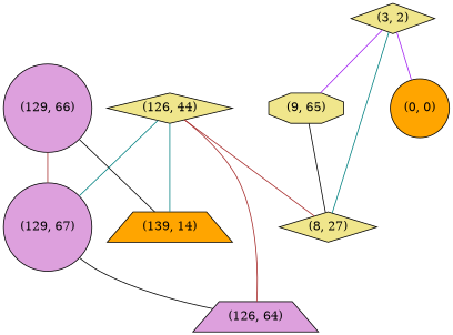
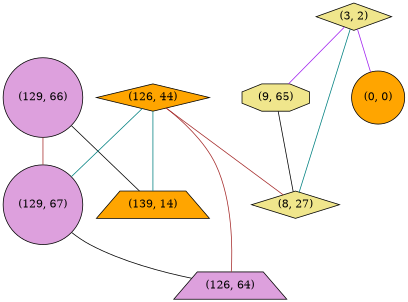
  graph {
    node [fillcolor=khaki shape=circle style=filled]
    edge [color=brown weight=1]
    "(129, 66)" [fillcolor=plum]
    "(129, 67)" [fillcolor=plum]
    "(139, 14)" [fillcolor=orange shape=trapezium]
    "(126, 64)" [fillcolor=plum shape=trapezium]
-   "(126, 44)" [shape=diamond]
+   "(126, 44)" [fillcolor=orange shape=diamond]
    "(8, 27)" [shape=diamond]
    "(3, 2)" [shape=diamond]
    n8 [label="(9, 65)" shape=octagon]
    "(0, 0)" [fillcolor=orange]
    "(129, 66)" -- "(129, 67)"
    "(129, 66)" -- "(139, 14)" [color=black]
    "(129, 67)" -- "(126, 64)" [color=black]
    "(126, 44)" -- "(129, 67)" [color=teal weight=3]
    "(126, 44)" -- "(139, 14)" [color=teal weight=3]
    "(126, 44)" -- "(126, 64)" [weight=3]
    "(126, 44)" -- "(8, 27)"
    "(3, 2)" -- "(8, 27)" [color=teal weight=3]
    "(3, 2)" -- n8 [color=purple]
    "(3, 2)" -- "(0, 0)" [color=purple weight=4]
    n8 -- "(8, 27)" [color=black weight=3]
  }
